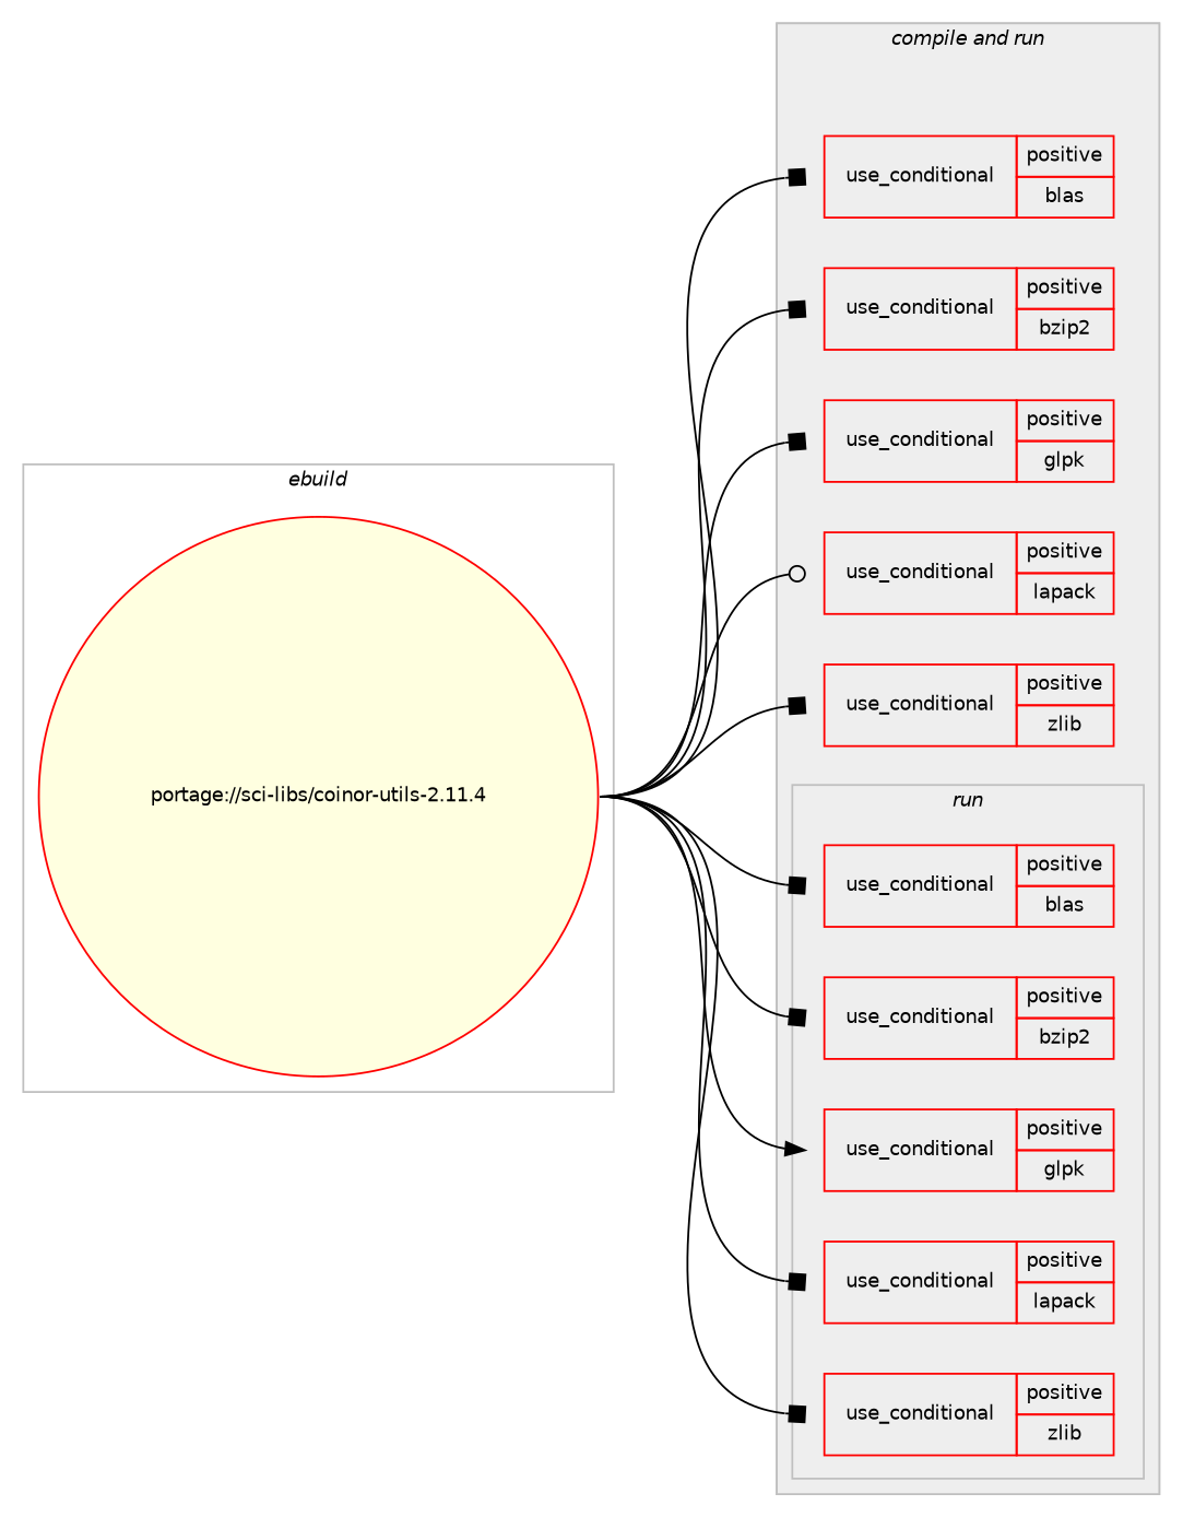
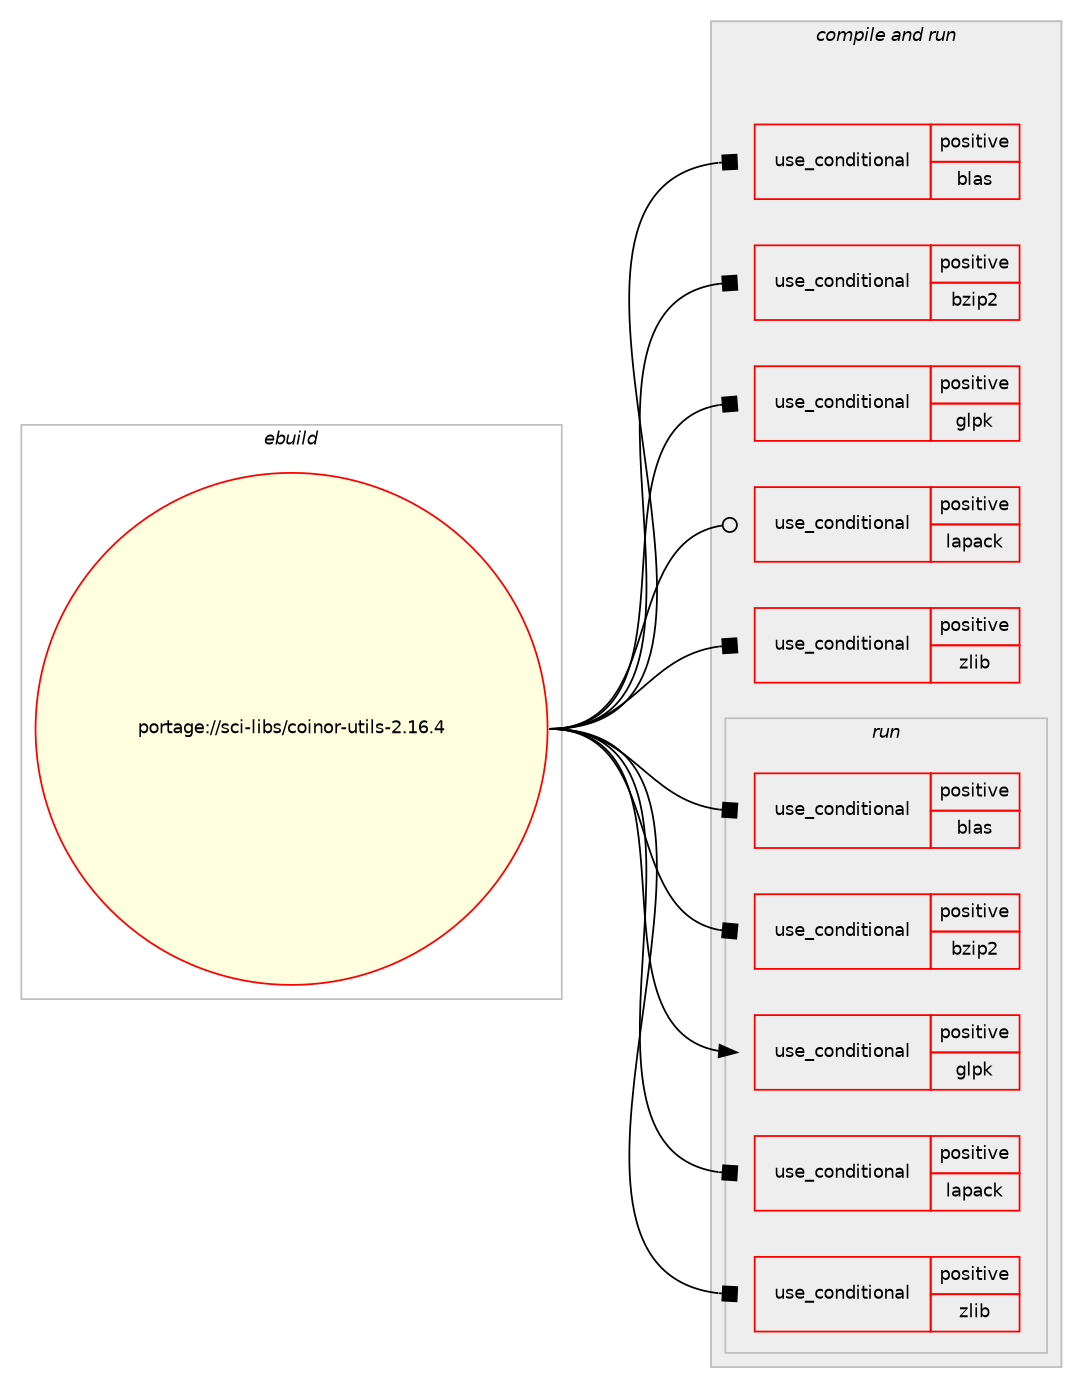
  digraph {
    compound=true
    concentrate=true
    fontname=Helvetica
    fontsize=10
    newrank=true
    rankdir=LR
    ranksep=1.5
    node [color=red fontname=Helvetica fontsize=10 shape=none]
    edge [arrowhead=box headport=w style=solid tailport=e weight=20]
-   n1 [label="portage://sci-libs/coinor-utils-2.11.4" width=4 style=filled fillcolor=lightyellow shape=circle]
+   n1 [label="portage://sci-libs/coinor-utils-2.16.4" width=4 style=filled fillcolor=lightyellow shape=circle]
    n2 [label=<<TABLE BORDER="0" CELLBORDER="1" CELLSPACING="0" CELLPADDING="4"><TR><TD ROWSPAN="3" CELLPADDING="10">use_conditional</TD></TR><TR><TD>positive</TD></TR><TR><TD>blas</TD></TR></TABLE>>]
    n3 [label=<<TABLE BORDER="0" CELLBORDER="1" CELLSPACING="0" CELLPADDING="4"><TR><TD ROWSPAN="3" CELLPADDING="10">use_conditional</TD></TR><TR><TD>positive</TD></TR><TR><TD>bzip2</TD></TR></TABLE>>]
    n4 [label=<<TABLE BORDER="0" CELLBORDER="1" CELLSPACING="0" CELLPADDING="4"><TR><TD ROWSPAN="3" CELLPADDING="10">use_conditional</TD></TR><TR><TD>positive</TD></TR><TR><TD>glpk</TD></TR></TABLE>>]
    n5 [label=<<TABLE BORDER="0" CELLBORDER="1" CELLSPACING="0" CELLPADDING="4"><TR><TD ROWSPAN="3" CELLPADDING="10">use_conditional</TD></TR><TR><TD>positive</TD></TR><TR><TD>lapack</TD></TR></TABLE>>]
    n6 [label=<<TABLE BORDER="0" CELLBORDER="1" CELLSPACING="0" CELLPADDING="4"><TR><TD ROWSPAN="3" CELLPADDING="10">use_conditional</TD></TR><TR><TD>positive</TD></TR><TR><TD>zlib</TD></TR></TABLE>>]
    n7 [label=<<TABLE BORDER="0" CELLBORDER="1" CELLSPACING="0" CELLPADDING="4"><TR><TD ROWSPAN="3" CELLPADDING="10">use_conditional</TD></TR><TR><TD>positive</TD></TR><TR><TD>blas</TD></TR></TABLE>>]
    n8 [label=<<TABLE BORDER="0" CELLBORDER="1" CELLSPACING="0" CELLPADDING="4"><TR><TD ROWSPAN="3" CELLPADDING="10">use_conditional</TD></TR><TR><TD>positive</TD></TR><TR><TD>bzip2</TD></TR></TABLE>>]
    n9 [label=<<TABLE BORDER="0" CELLBORDER="1" CELLSPACING="0" CELLPADDING="4"><TR><TD ROWSPAN="3" CELLPADDING="10">use_conditional</TD></TR><TR><TD>positive</TD></TR><TR><TD>glpk</TD></TR></TABLE>>]
    n10 [label=<<TABLE BORDER="0" CELLBORDER="1" CELLSPACING="0" CELLPADDING="4"><TR><TD ROWSPAN="3" CELLPADDING="10">use_conditional</TD></TR><TR><TD>positive</TD></TR><TR><TD>lapack</TD></TR></TABLE>>]
    n11 [label=<<TABLE BORDER="0" CELLBORDER="1" CELLSPACING="0" CELLPADDING="4"><TR><TD ROWSPAN="3" CELLPADDING="10">use_conditional</TD></TR><TR><TD>positive</TD></TR><TR><TD>zlib</TD></TR></TABLE>>]
    subgraph cluster_1 {
      color=gray
      label=<<i>ebuild</i>>
      rank=same
      n1
    }
    subgraph cluster_2 {
      color=gray
      label=<<i>dependencies</i>>
      subgraph cluster_3 {
        color=gray
        fillcolor="#eeeeee"
        label=<<i>compile</i>>
        style=filled
        subgraph sub_4 {
          color=gray
          fillcolor="#eeeeee"
          label=<<i>compile</i>>
          style=filled
          n2
        }
        subgraph sub_5 {
          color=gray
          fillcolor="#eeeeee"
          label=<<i>compile</i>>
          style=filled
          n3
        }
        subgraph sub_6 {
          color=gray
          fillcolor="#eeeeee"
          label=<<i>compile</i>>
          style=filled
          n4
        }
        subgraph sub_7 {
          color=gray
          fillcolor="#eeeeee"
          label=<<i>compile</i>>
          style=filled
          n5
        }
        subgraph sub_8 {
          color=gray
          fillcolor="#eeeeee"
          label=<<i>compile</i>>
          style=filled
          n6
        }
      }
      subgraph cluster_9 {
        color=gray
        fillcolor="#eeeeee"
        label=<<i>compile and run</i>>
        style=filled
      }
      subgraph cluster_10 {
        color=gray
        fillcolor="#eeeeee"
        label=<<i>run</i>>
        style=filled
        subgraph sub_11 {
          color=gray
          fillcolor="#eeeeee"
          label=<<i>run</i>>
          style=filled
          n7
        }
        subgraph sub_12 {
          color=gray
          fillcolor="#eeeeee"
          label=<<i>run</i>>
          style=filled
          n8
        }
        subgraph sub_13 {
          color=gray
          fillcolor="#eeeeee"
          label=<<i>run</i>>
          style=filled
          n9
        }
        subgraph sub_14 {
          color=gray
          fillcolor="#eeeeee"
          label=<<i>run</i>>
          style=filled
          n10
        }
        subgraph sub_15 {
          color=gray
          fillcolor="#eeeeee"
          label=<<i>run</i>>
          style=filled
          n11
        }
      }
    }
    subgraph cluster_16 {
      color=gray
      label=<<i>candidates</i>>
      rank=same
    }
    n1 -> n2
    n1 -> n3
    n1 -> n4
    n1 -> n5 [arrowhead=odot]
    n1 -> n6
    n1 -> n7
    n1 -> n8
    n1 -> n9 [arrowhead=normal]
    n1 -> n10
    n1 -> n11
  }
